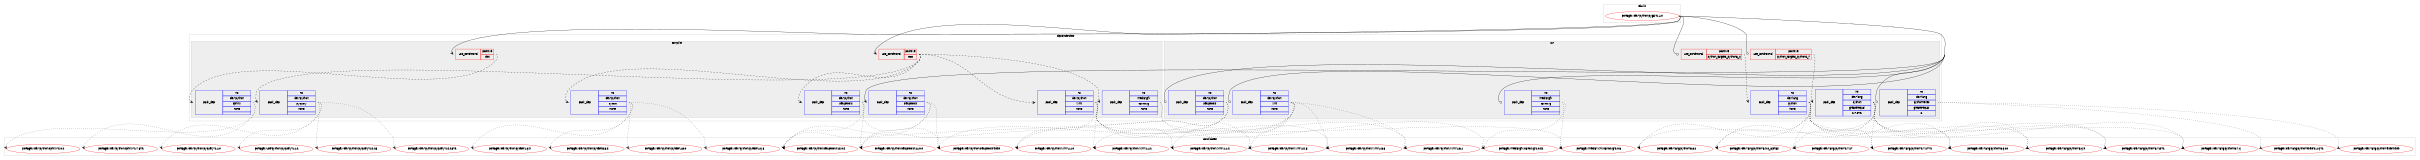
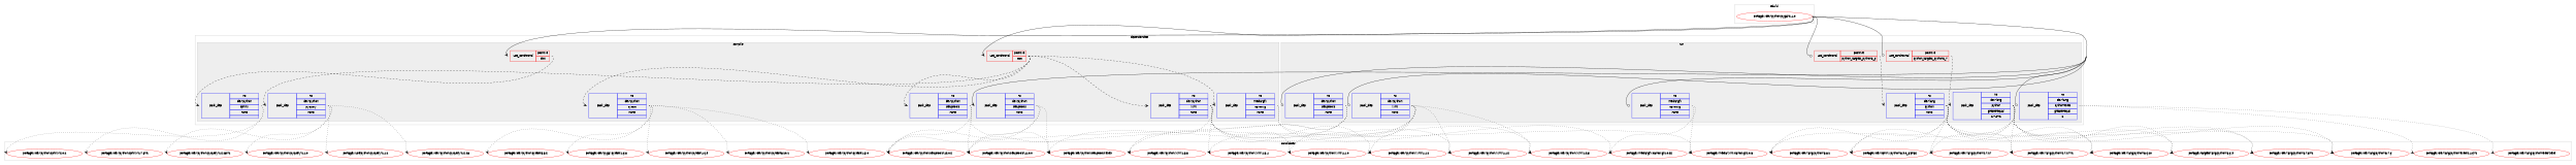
  digraph {
    compound=true
    concentrate=true
    fontname=Helvetica
    fontsize=10
    newrank=true
    rankdir=TB
    ranksep=1.5
    node [color=red fontname=Helvetica fontsize=10]
    edge [arrowhead=vee headport=w style=dotted tailport=e weight=100]
    n1 [label="portage://dev-python/pygal-2.4.0" width=4]
    n2 [color=blue label=<<TABLE BORDER="0" CELLBORDER="1" CELLSPACING="0" CELLPADDING="4" WIDTH="220"><TR><TD ROWSPAN="6" CELLPADDING="30">pack_dep</TD></TR><TR><TD WIDTH="110">no</TD></TR><TR><TD>dev-python</TD></TR><TR><TD>sphinx</TD></TR><TR><TD>none</TD></TR><TR><TD></TD></TR></TABLE>> shape=none]
    n3 [label=<<TABLE BORDER="0" CELLBORDER="1" CELLSPACING="0" CELLPADDING="4"><TR><TD ROWSPAN="3" CELLPADDING="10">use_conditional</TD></TR><TR><TD>positive</TD></TR><TR><TD>doc</TD></TR></TABLE>> shape=none]
    n4 [color=blue label=<<TABLE BORDER="0" CELLBORDER="1" CELLSPACING="0" CELLPADDING="4" WIDTH="220"><TR><TD ROWSPAN="6" CELLPADDING="30">pack_dep</TD></TR><TR><TD WIDTH="110">no</TD></TR><TR><TD>dev-python</TD></TR><TR><TD>lxml</TD></TR><TR><TD>none</TD></TR><TR><TD></TD></TR></TABLE>> shape=none]
    n5 [color=blue label=<<TABLE BORDER="0" CELLBORDER="1" CELLSPACING="0" CELLPADDING="4" WIDTH="220"><TR><TD ROWSPAN="6" CELLPADDING="30">pack_dep</TD></TR><TR><TD WIDTH="110">no</TD></TR><TR><TD>dev-python</TD></TR><TR><TD>setuptools</TD></TR><TR><TD>none</TD></TR><TR><TD></TD></TR></TABLE>> shape=none]
    n6 [color=blue label=<<TABLE BORDER="0" CELLBORDER="1" CELLSPACING="0" CELLPADDING="4" WIDTH="220"><TR><TD ROWSPAN="6" CELLPADDING="30">pack_dep</TD></TR><TR><TD WIDTH="110">no</TD></TR><TR><TD>media-gfx</TD></TR><TR><TD>cairosvg</TD></TR><TR><TD>none</TD></TR><TR><TD></TD></TR></TABLE>> shape=none]
    n7 [color=blue label=<<TABLE BORDER="0" CELLBORDER="1" CELLSPACING="0" CELLPADDING="4" WIDTH="220"><TR><TD ROWSPAN="6" CELLPADDING="30">pack_dep</TD></TR><TR><TD WIDTH="110">no</TD></TR><TR><TD>dev-python</TD></TR><TR><TD>pyquery</TD></TR><TR><TD>none</TD></TR><TR><TD></TD></TR></TABLE>> shape=none]
    n8 [color=blue label=<<TABLE BORDER="0" CELLBORDER="1" CELLSPACING="0" CELLPADDING="4" WIDTH="220"><TR><TD ROWSPAN="6" CELLPADDING="30">pack_dep</TD></TR><TR><TD WIDTH="110">no</TD></TR><TR><TD>dev-python</TD></TR><TR><TD>pytest</TD></TR><TR><TD>none</TD></TR><TR><TD></TD></TR></TABLE>> shape=none]
    n9 [label=<<TABLE BORDER="0" CELLBORDER="1" CELLSPACING="0" CELLPADDING="4"><TR><TD ROWSPAN="3" CELLPADDING="10">use_conditional</TD></TR><TR><TD>positive</TD></TR><TR><TD>test</TD></TR></TABLE>> shape=none]
    n10 [color=blue label=<<TABLE BORDER="0" CELLBORDER="1" CELLSPACING="0" CELLPADDING="4" WIDTH="220"><TR><TD ROWSPAN="6" CELLPADDING="30">pack_dep</TD></TR><TR><TD WIDTH="110">no</TD></TR><TR><TD>dev-python</TD></TR><TR><TD>setuptools</TD></TR><TR><TD>none</TD></TR><TR><TD></TD></TR></TABLE>> shape=none]
    n11 [color=blue label=<<TABLE BORDER="0" CELLBORDER="1" CELLSPACING="0" CELLPADDING="4" WIDTH="220"><TR><TD ROWSPAN="6" CELLPADDING="30">pack_dep</TD></TR><TR><TD WIDTH="110">no</TD></TR><TR><TD>dev-lang</TD></TR><TR><TD>python</TD></TR><TR><TD>greaterequal</TD></TR><TR><TD>2.7.5-r2</TD></TR></TABLE>> shape=none]
    n12 [label=<<TABLE BORDER="0" CELLBORDER="1" CELLSPACING="0" CELLPADDING="4"><TR><TD ROWSPAN="3" CELLPADDING="10">use_conditional</TD></TR><TR><TD>positive</TD></TR><TR><TD>python_targets_python2_7</TD></TR></TABLE>> shape=none]
    n13 [color=blue label=<<TABLE BORDER="0" CELLBORDER="1" CELLSPACING="0" CELLPADDING="4" WIDTH="220"><TR><TD ROWSPAN="6" CELLPADDING="30">pack_dep</TD></TR><TR><TD WIDTH="110">no</TD></TR><TR><TD>dev-lang</TD></TR><TR><TD>python</TD></TR><TR><TD>none</TD></TR><TR><TD></TD></TR></TABLE>> shape=none]
    n14 [label=<<TABLE BORDER="0" CELLBORDER="1" CELLSPACING="0" CELLPADDING="4"><TR><TD ROWSPAN="3" CELLPADDING="10">use_conditional</TD></TR><TR><TD>positive</TD></TR><TR><TD>python_targets_python3_6</TD></TR></TABLE>> shape=none]
    n15 [color=blue label=<<TABLE BORDER="0" CELLBORDER="1" CELLSPACING="0" CELLPADDING="4" WIDTH="220"><TR><TD ROWSPAN="6" CELLPADDING="30">pack_dep</TD></TR><TR><TD WIDTH="110">no</TD></TR><TR><TD>dev-lang</TD></TR><TR><TD>python-exec</TD></TR><TR><TD>greaterequal</TD></TR><TR><TD>2</TD></TR></TABLE>> shape=none]
    n16 [color=blue label=<<TABLE BORDER="0" CELLBORDER="1" CELLSPACING="0" CELLPADDING="4" WIDTH="220"><TR><TD ROWSPAN="6" CELLPADDING="30">pack_dep</TD></TR><TR><TD WIDTH="110">no</TD></TR><TR><TD>dev-python</TD></TR><TR><TD>lxml</TD></TR><TR><TD>none</TD></TR><TR><TD></TD></TR></TABLE>> shape=none]
    n17 [color=blue label=<<TABLE BORDER="0" CELLBORDER="1" CELLSPACING="0" CELLPADDING="4" WIDTH="220"><TR><TD ROWSPAN="6" CELLPADDING="30">pack_dep</TD></TR><TR><TD WIDTH="110">no</TD></TR><TR><TD>dev-python</TD></TR><TR><TD>setuptools</TD></TR><TR><TD>none</TD></TR><TR><TD></TD></TR></TABLE>> shape=none]
    n18 [color=blue label=<<TABLE BORDER="0" CELLBORDER="1" CELLSPACING="0" CELLPADDING="4" WIDTH="220"><TR><TD ROWSPAN="6" CELLPADDING="30">pack_dep</TD></TR><TR><TD WIDTH="110">no</TD></TR><TR><TD>media-gfx</TD></TR><TR><TD>cairosvg</TD></TR><TR><TD>none</TD></TR><TR><TD></TD></TR></TABLE>> shape=none]
    n19 [label="portage://dev-python/sphinx-2.0.1" width=4]
    n20 [label="portage://dev-python/sphinx-1.7.5-r1" width=4]
    n21 [label="portage://dev-python/lxml-4.4.2" width=4]
    n22 [label="portage://dev-python/lxml-4.4.1" width=4]
    n23 [label="portage://dev-python/lxml-4.4.0" width=4]
    n24 [label="portage://dev-python/lxml-4.3.4" width=4]
    n25 [label="portage://dev-python/lxml-4.3.3" width=4]
    n26 [label="portage://dev-python/lxml-4.2.5" width=4]
    n27 [label="portage://dev-python/setuptools-9999" width=4]
    n28 [label="portage://dev-python/setuptools-44.0.0" width=4]
    n29 [label="portage://dev-python/setuptools-42.0.2" width=4]
    n30 [label="portage://media-lxml/cairosvg-2.0.3" width=4]
    n31 [label="portage://media-gfx/cairosvg-1.0.22" width=4]
    n32 [label="portage://use-python/pyquery-1.4.1" width=4]
    n33 [label="portage://dev-python/pyquery-1.4.0" width=4]
    n34 [label="portage://dev-python/pyquery-1.2.13-r1" width=4]
    n35 [label="portage://dev-python/pyquery-1.2.13" width=4]
    n36 [label="portage://dev-python/pytest-5.3.2" width=4]
    n37 [label="portage://dev-python/pytest-4.6.9" width=4]
-   n38 [label="portage://dev-python/pytest-4.6.8" width=4]
+   n38 [label="portage://dev-pygal/pytest-4.6.8" width=4]
    n39 [label="portage://dev-python/pytest-4.5.0" width=4]
-   n41 [label="portage://dev-lang/python-3.9.0_alpha2" width=4]
+   n40 [label="portage://dev-python/pytest-3.10.1" width=4]
+   n41 [label="portage://dev-sphinx/python-3.9.0_alpha2" width=4]
    n42 [label="portage://dev-lang/python-3.8.1" width=4]
    n43 [label="portage://dev-lang/python-3.7.6" width=4]
    n44 [label="portage://dev-lang/python-3.7.5-r1" width=4]
-   n45 [label="portage://dev-lang/python-3.6.9" width=4]
+   n45 [label="portage://targets-lang/python-3.6.9" width=4]
    n46 [label="portage://dev-lang/python-3.6.10" width=4]
    n47 [label="portage://dev-lang/python-2.7.17-r1" width=4]
    n48 [label="portage://dev-lang/python-2.7.17" width=4]
    n49 [label="portage://dev-lang/python-exec-9999" width=4]
    n50 [label="portage://dev-lang/python-exec-2.4.6-r1" width=4]
    subgraph cluster_1 {
      color=gray
      label=<<i>ebuild</i>>
      n1
    }
    subgraph cluster_2 {
      color=gray
      label=<<i>dependencies</i>>
      subgraph cluster_3 {
        color=gray
        fillcolor="#eeeeee"
        label=<<i>compile</i>>
        style=filled
        subgraph sub_4 {
          color=gray
          fillcolor="#eeeeee"
          label=<<i>compile</i>>
          style=filled
          n3
          subgraph sub_5 {
            color=gray
            fillcolor="#eeeeee"
            label=<<i>compile</i>>
            style=filled
            n2
          }
        }
        subgraph sub_6 {
          color=gray
          fillcolor="#eeeeee"
          label=<<i>compile</i>>
          style=filled
          n9
          subgraph sub_7 {
            color=gray
            fillcolor="#eeeeee"
            label=<<i>compile</i>>
            style=filled
            n4
          }
          subgraph sub_8 {
            color=gray
            fillcolor="#eeeeee"
            label=<<i>compile</i>>
            style=filled
            n5
          }
          subgraph sub_9 {
            color=gray
            fillcolor="#eeeeee"
            label=<<i>compile</i>>
            style=filled
            n6
          }
          subgraph sub_10 {
            color=gray
            fillcolor="#eeeeee"
            label=<<i>compile</i>>
            style=filled
            n7
          }
          subgraph sub_11 {
            color=gray
            fillcolor="#eeeeee"
            label=<<i>compile</i>>
            style=filled
            n8
          }
        }
        subgraph sub_12 {
          color=gray
          fillcolor="#eeeeee"
          label=<<i>compile</i>>
          style=filled
          n10
        }
      }
      subgraph cluster_13 {
        color=gray
        fillcolor="#eeeeee"
        label=<<i>compile and run</i>>
        style=filled
      }
      subgraph cluster_14 {
        color=gray
        fillcolor="#eeeeee"
        label=<<i>run</i>>
        style=filled
        subgraph sub_15 {
          color=gray
          fillcolor="#eeeeee"
          label=<<i>run</i>>
          style=filled
          n12
          subgraph sub_16 {
            color=gray
            fillcolor="#eeeeee"
            label=<<i>run</i>>
            style=filled
            n11
          }
        }
        subgraph sub_17 {
          color=gray
          fillcolor="#eeeeee"
          label=<<i>run</i>>
          style=filled
          n14
          subgraph sub_18 {
            color=gray
            fillcolor="#eeeeee"
            label=<<i>run</i>>
            style=filled
            n13
          }
        }
        subgraph sub_19 {
          color=gray
          fillcolor="#eeeeee"
          label=<<i>run</i>>
          style=filled
          n15
        }
        subgraph sub_20 {
          color=gray
          fillcolor="#eeeeee"
          label=<<i>run</i>>
          style=filled
          n16
        }
        subgraph sub_21 {
          color=gray
          fillcolor="#eeeeee"
          label=<<i>run</i>>
          style=filled
          n17
        }
        subgraph sub_22 {
          color=gray
          fillcolor="#eeeeee"
          label=<<i>run</i>>
          style=filled
          n18
        }
      }
    }
    subgraph cluster_23 {
      color=gray
      label=<<i>candidates</i>>
      rank=same
      subgraph sub_24 {
        color=black
        label=<<i>candidates</i>>
        nodesep=1
        rank=same
        n19
        n20
      }
      subgraph sub_25 {
        color=black
        label=<<i>candidates</i>>
        nodesep=1
        rank=same
        n21
        n22
        n23
        n24
        n25
        n26
      }
      subgraph sub_26 {
        color=black
        label=<<i>candidates</i>>
        nodesep=1
        rank=same
        n27
        n28
        n29
      }
      subgraph sub_27 {
        color=black
        label=<<i>candidates</i>>
        nodesep=1
        rank=same
        n30
        n31
      }
      subgraph sub_28 {
        color=black
        label=<<i>candidates</i>>
        nodesep=1
        rank=same
        n32
        n33
        n34
        n35
      }
      subgraph sub_29 {
        color=black
        label=<<i>candidates</i>>
        nodesep=1
        rank=same
        n36
        n37
        n38
        n39
+       n40
      }
      subgraph sub_30 {
        color=black
        label=<<i>candidates</i>>
        nodesep=1
        rank=same
        n27
        n28
        n29
      }
      subgraph sub_31 {
        color=black
        label=<<i>candidates</i>>
        nodesep=1
        rank=same
        n41
        n42
        n43
        n44
        n45
        n46
        n47
        n48
      }
      subgraph sub_32 {
        color=black
        label=<<i>candidates</i>>
        nodesep=1
        rank=same
        n41
        n42
        n43
        n44
        n45
        n46
        n47
        n48
      }
      subgraph sub_33 {
        color=black
        label=<<i>candidates</i>>
        nodesep=1
        rank=same
        n49
        n50
      }
      subgraph sub_34 {
        color=black
        label=<<i>candidates</i>>
        nodesep=1
        rank=same
        n21
        n22
        n23
        n24
        n25
        n26
      }
      subgraph sub_35 {
        color=black
        label=<<i>candidates</i>>
        nodesep=1
        rank=same
        n27
        n28
        n29
      }
      subgraph sub_36 {
        color=black
        label=<<i>candidates</i>>
        nodesep=1
        rank=same
        n30
        n31
      }
    }
    n1 -> n3 [style=solid weight=20]
    n1 -> n9 [style=solid weight=20]
    n1 -> n10 [style=solid weight=20]
    n1 -> n12 [arrowhead=odot style=solid weight=20]
    n1 -> n14 [arrowhead=odot style=solid weight=20]
    n1 -> n15 [arrowhead=odot style=solid weight=20]
    n1 -> n16 [arrowhead=odot style=solid weight=20]
    n1 -> n17 [arrowhead=odot style=solid weight=20]
    n1 -> n18 [arrowhead=odot style=solid weight=20]
    n2 -> n19
    n2 -> n20
    n3 -> n2 [style=dashed weight=20]
    n4 -> n21
    n4 -> n22
    n4 -> n23
    n4 -> n24
    n4 -> n25
    n4 -> n26
    n5 -> n27
    n5 -> n28
    n5 -> n29
    n6 -> n30
    n6 -> n31
    n7 -> n32
    n7 -> n33
    n7 -> n34
    n7 -> n35
    n8 -> n36
    n8 -> n37
    n8 -> n38
    n8 -> n39
+   n8 -> n40
    n9 -> n4 [style=dashed weight=20]
    n9 -> n5 [style=dashed weight=20]
    n9 -> n6 [style=dashed weight=20]
    n9 -> n7 [style=dashed weight=20]
    n9 -> n8 [style=dashed weight=20]
    n10 -> n27
    n10 -> n28
    n10 -> n29
    n11 -> n41
    n11 -> n42
    n11 -> n43
    n11 -> n44
    n11 -> n45
    n11 -> n46
    n11 -> n47
    n11 -> n48
    n12 -> n11 [style=dashed weight=20]
    n13 -> n41
    n13 -> n42
    n13 -> n43
    n13 -> n44
    n13 -> n45
    n13 -> n46
    n13 -> n47
    n13 -> n48
    n14 -> n13 [style=dashed weight=20]
    n15 -> n49
    n15 -> n50
    n16 -> n21
    n16 -> n22
    n16 -> n23
    n16 -> n24
    n16 -> n25
    n16 -> n26
    n17 -> n27
    n17 -> n28
    n17 -> n29
    n18 -> n30
    n18 -> n31
  }
